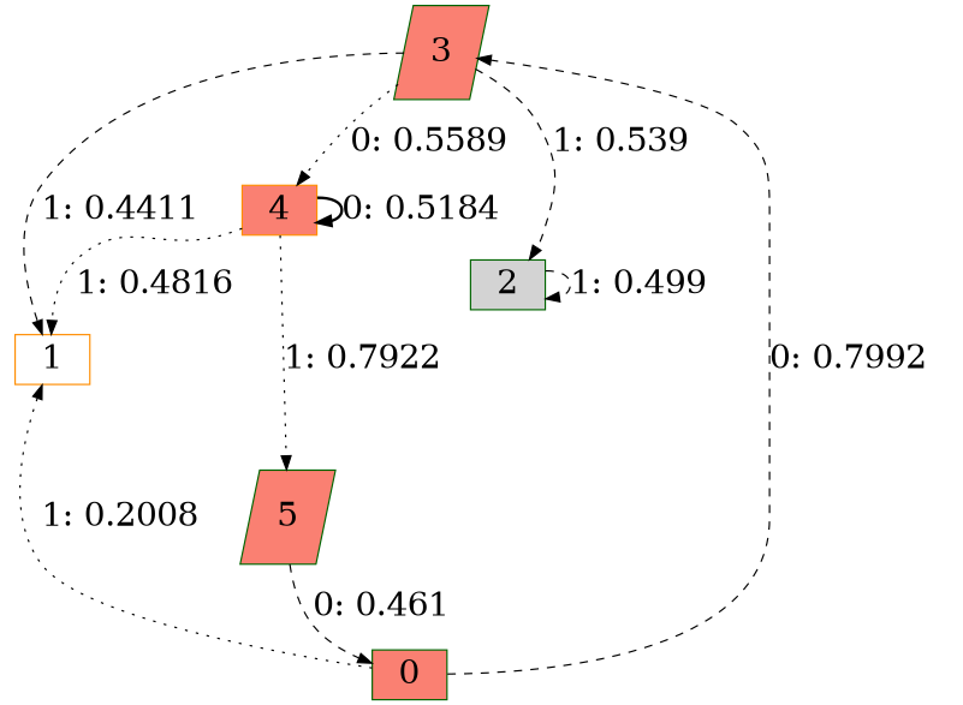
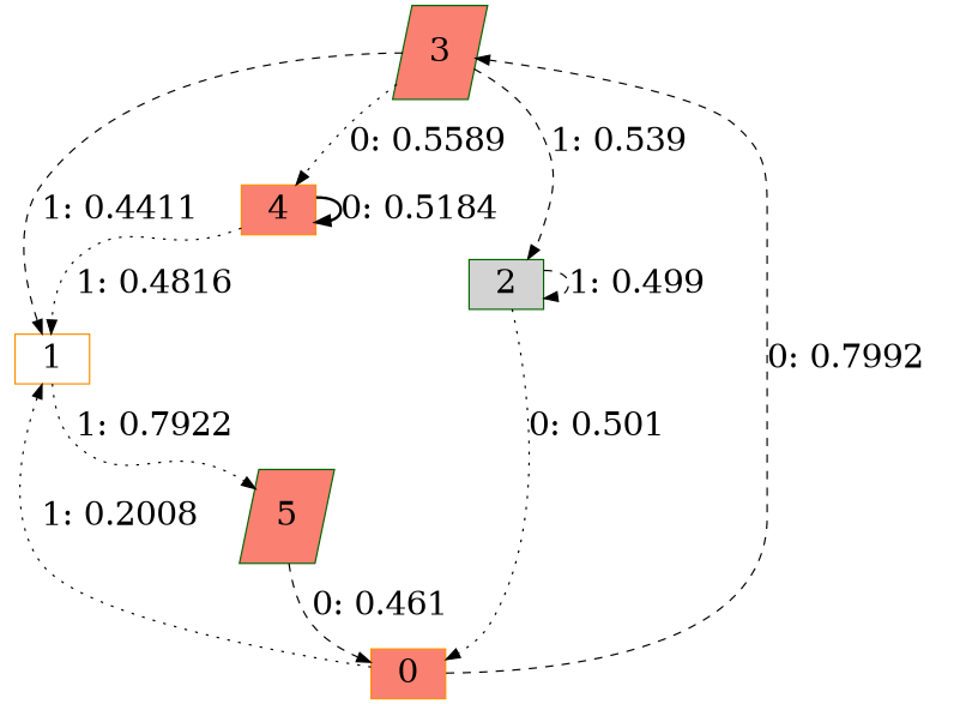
  digraph {
    node [color=darkgreen fillcolor=salmon fontsize=24 shape=box style=filled]
    edge [fontsize=24 style=dashed]
    3 [shape=parallelogram]
-   0
+   0 [color=darkorange]
    1 [color=darkorange fillcolor=white]
    4 [color=darkorange]
    2 [fillcolor=lightgrey]
    5 [shape=parallelogram]
    3 -> 1 [label="1: 0.4411   "]
    3 -> 4 [label="0: 0.5589   " style=dotted]
    3 -> 2 [label="1: 0.539    "]
    0 -> 3 [label="0: 0.7992   "]
    0 -> 1 [label="1: 0.2008   " style=dotted]
-   4 -> 5 [label="1: 0.7922   " style=dotted]
+   1 -> 5 [label="1: 0.7922   " style=dotted]
    4 -> 1 [label="1: 0.4816   " style=dotted]
    4 -> 4 [label="0: 0.5184   " style=bold]
+   2 -> 0 [label="0: 0.501    " style=dotted]
    2 -> 2 [label="1: 0.499    "]
    5 -> 0 [label="0: 0.461    "]
  }
